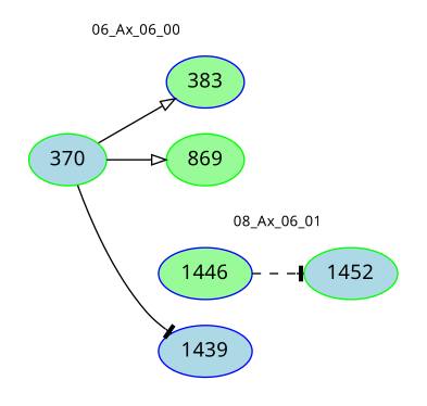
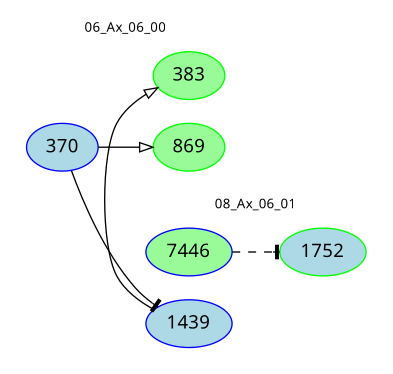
  digraph {
    fontname="Noto Sans"
    rankdir=LR
    node [color=blue fillcolor=palegreen fontname="Noto Sans" style=filled]
    edge [arrowhead=tee color=black fontname="Noto Sans" style=solid]
-   n1 [label=1446]
+   n1 [label=7446]
    n2 [fillcolor=lightblue label=1439]
-   n3 [color=green fillcolor=lightblue label=1452]
-   n4 [color=green fillcolor=lightblue label=370]
+   n3 [color=green fillcolor=lightblue label=1752]
+   n4 [fillcolor=lightblue label=370]
    n5 [color=green label=869]
-   n6 [label=383]
+   n6 [color=green label=383]
    subgraph cluster_1 {
      color=white
      fontsize=10
      label="08_Ax_06_01"
      n1
      n2
      n3
    }
    subgraph cluster_2 {
      color=white
      fontsize=10
      label="06_Ax_06_00"
      n4
      n5
      n6
    }
    n1 -> n3 [style=dashed]
    n4 -> n2
    n4 -> n5 [arrowhead=onormal]
-   n4 -> n6 [arrowhead=onormal]
+   n2 -> n6 [arrowhead=onormal]
  }
